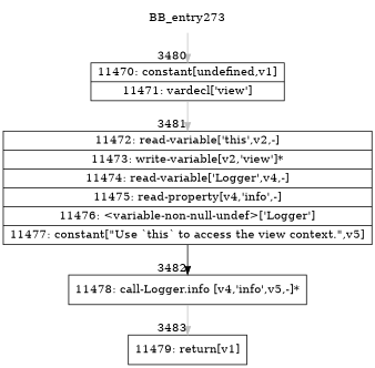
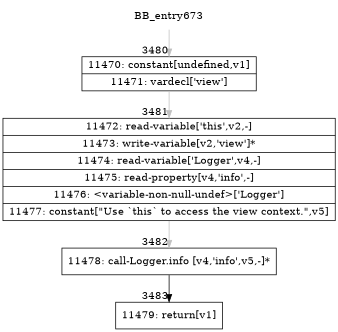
  digraph {
    rankdir=TD
    node [shape=record]
    edge [headport=n tailport=s]
-   BB_entry273 [shape=none]
+   BB_entry273 [shape=none label=BB_entry673]
    n2 [label="{11470: constant[undefined,v1]|11471: vardecl['view']}"]
    n3 [label="{11472: read-variable['this',v2,-]|11473: write-variable[v2,'view']*|11474: read-variable['Logger',v4,-]|11475: read-property[v4,'info',-]|11476: \<variable-non-null-undef\>['Logger']|11477: constant[\"Use `this` to access the view context.\",v5]}"]
    n4 [label="{11478: call-Logger.info [v4,'info',v5,-]*}"]
    n5 [label="{11479: return[v1]}"]
    BB_entry273 -> n2 [color=gray headlabel="    3480"]
    n2 -> n3 [color=gray headlabel="      3481"]
-   n3 -> n4 [headlabel="      3482"]
-   n4 -> n5 [headlabel="      3483" color=gray]
+   n3 -> n4 [headlabel="      3482" color=gray]
+   n4 -> n5 [headlabel="      3483"]
  }
